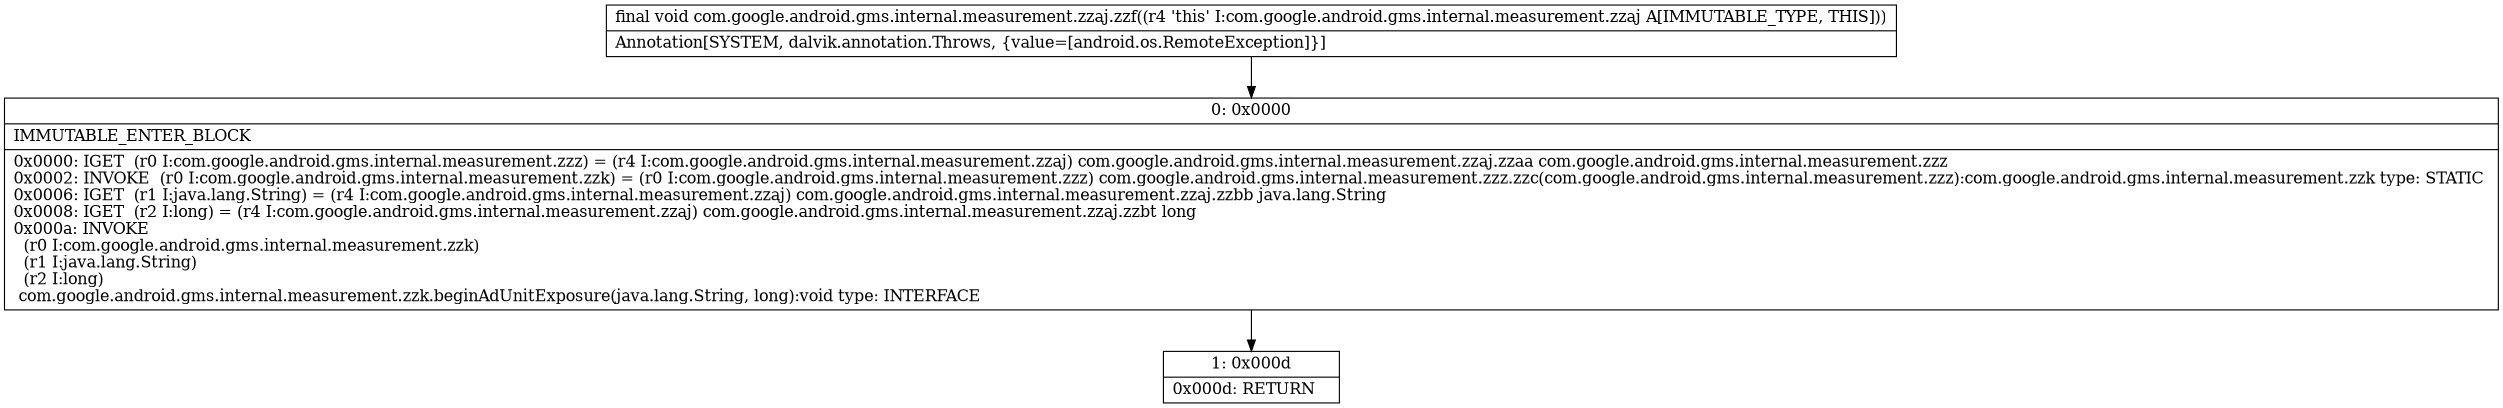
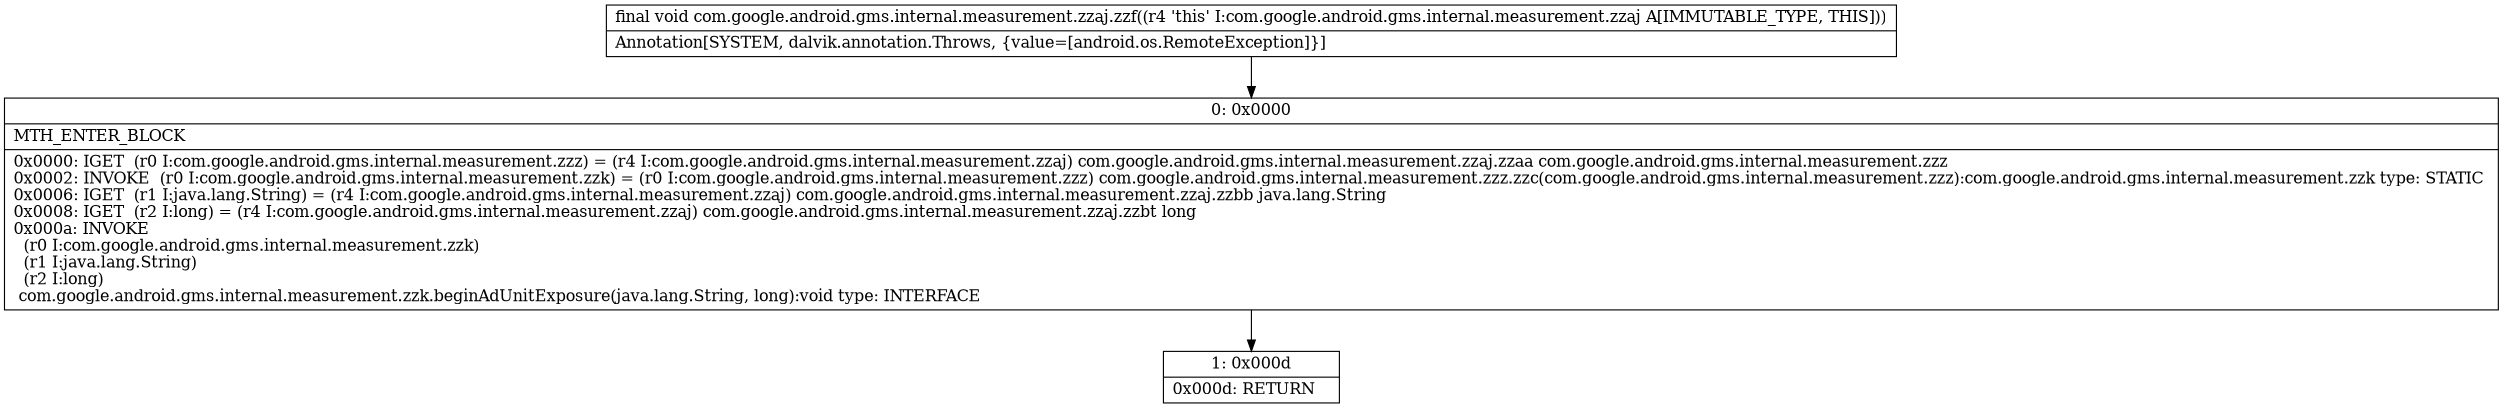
  digraph {
    node [shape=record]
-   n1 [label="{0\:\ 0x0000|IMMUTABLE_ENTER_BLOCK\l|0x0000: IGET  (r0 I:com.google.android.gms.internal.measurement.zzz) = (r4 I:com.google.android.gms.internal.measurement.zzaj) com.google.android.gms.internal.measurement.zzaj.zzaa com.google.android.gms.internal.measurement.zzz \l0x0002: INVOKE  (r0 I:com.google.android.gms.internal.measurement.zzk) = (r0 I:com.google.android.gms.internal.measurement.zzz) com.google.android.gms.internal.measurement.zzz.zzc(com.google.android.gms.internal.measurement.zzz):com.google.android.gms.internal.measurement.zzk type: STATIC \l0x0006: IGET  (r1 I:java.lang.String) = (r4 I:com.google.android.gms.internal.measurement.zzaj) com.google.android.gms.internal.measurement.zzaj.zzbb java.lang.String \l0x0008: IGET  (r2 I:long) = (r4 I:com.google.android.gms.internal.measurement.zzaj) com.google.android.gms.internal.measurement.zzaj.zzbt long \l0x000a: INVOKE  \l  (r0 I:com.google.android.gms.internal.measurement.zzk)\l  (r1 I:java.lang.String)\l  (r2 I:long)\l com.google.android.gms.internal.measurement.zzk.beginAdUnitExposure(java.lang.String, long):void type: INTERFACE \l}"]
+   n1 [label="{0\:\ 0x0000|MTH_ENTER_BLOCK\l|0x0000: IGET  (r0 I:com.google.android.gms.internal.measurement.zzz) = (r4 I:com.google.android.gms.internal.measurement.zzaj) com.google.android.gms.internal.measurement.zzaj.zzaa com.google.android.gms.internal.measurement.zzz \l0x0002: INVOKE  (r0 I:com.google.android.gms.internal.measurement.zzk) = (r0 I:com.google.android.gms.internal.measurement.zzz) com.google.android.gms.internal.measurement.zzz.zzc(com.google.android.gms.internal.measurement.zzz):com.google.android.gms.internal.measurement.zzk type: STATIC \l0x0006: IGET  (r1 I:java.lang.String) = (r4 I:com.google.android.gms.internal.measurement.zzaj) com.google.android.gms.internal.measurement.zzaj.zzbb java.lang.String \l0x0008: IGET  (r2 I:long) = (r4 I:com.google.android.gms.internal.measurement.zzaj) com.google.android.gms.internal.measurement.zzaj.zzbt long \l0x000a: INVOKE  \l  (r0 I:com.google.android.gms.internal.measurement.zzk)\l  (r1 I:java.lang.String)\l  (r2 I:long)\l com.google.android.gms.internal.measurement.zzk.beginAdUnitExposure(java.lang.String, long):void type: INTERFACE \l}"]
    n2 [label="{1\:\ 0x000d|0x000d: RETURN   \l}"]
    n3 [label="{final void com.google.android.gms.internal.measurement.zzaj.zzf((r4 'this' I:com.google.android.gms.internal.measurement.zzaj A[IMMUTABLE_TYPE, THIS]))  | Annotation[SYSTEM, dalvik.annotation.Throws, \{value=[android.os.RemoteException]\}]\l}"]
    n1 -> n2
    n3 -> n1
  }
